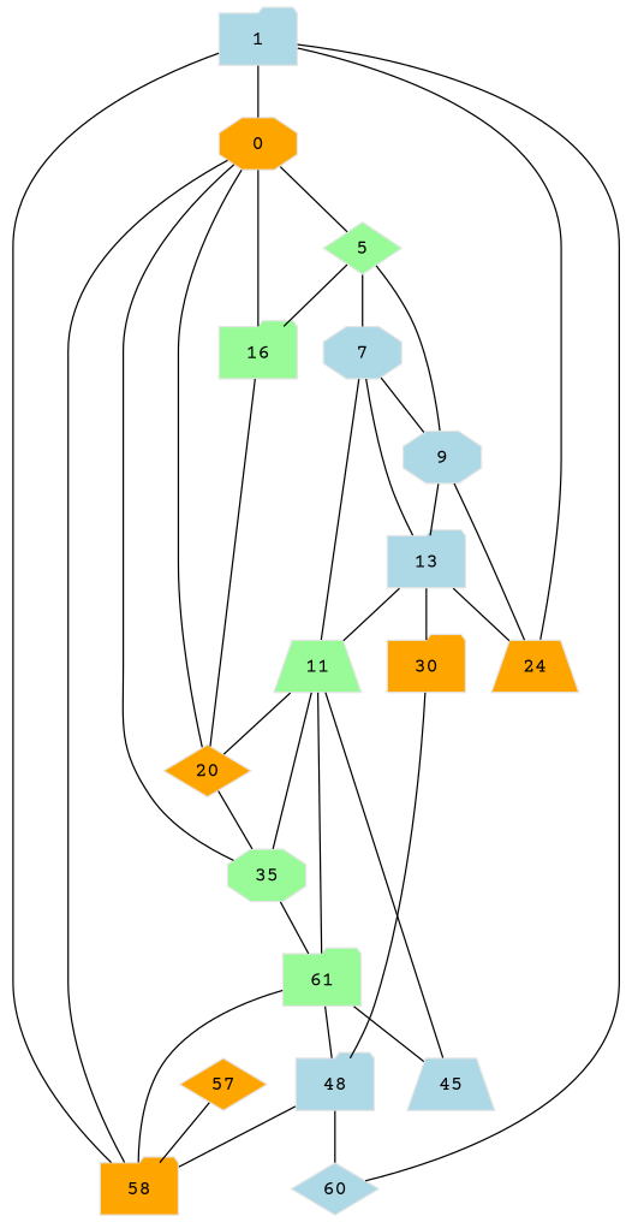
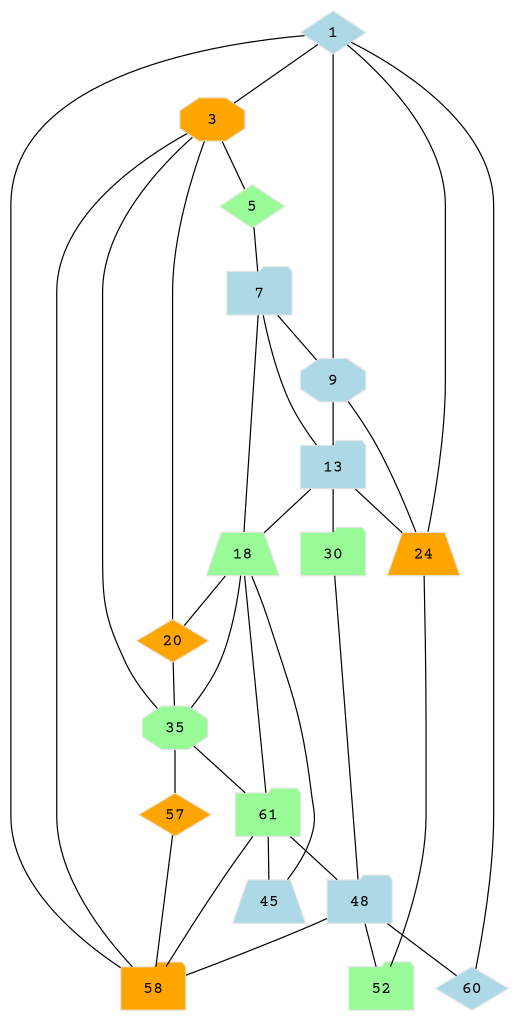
  graph {
    fontname="Courier Prime"
    node [color=gray90 fillcolor=lightblue fontname="Courier Prime" shape=folder style=filled]
    edge [fontname="Courier Prime"]
-   1 [super="+6+2"]
-   3 [fillcolor=orange shape=octagon super="+4+27+37" label=0]
+   1 [shape=diamond super="+6+2"]
+   3 [fillcolor=orange shape=octagon super="+4+27+37"]
    9 [shape=octagon super="+11+10"]
    24 [fillcolor=orange shape=trapezium super="+25+31"]
    58 [fillcolor=orange super="+61+59"]
    60 [shape=diamond]
    5 [fillcolor=palegreen shape=diamond super="+8"]
-   16 [fillcolor=palegreen super="+21"]
    20 [fillcolor=orange shape=diamond super="+34"]
    35 [fillcolor=palegreen shape=octagon super="+39+36"]
-   7 [shape=octagon super="+12"]
+   7 [super="+12"]
    13 [super="+14+22"]
-   18 [fillcolor=palegreen shape=trapezium super="+19+29" label=11]
+   18 [fillcolor=palegreen shape=trapezium super="+19+29"]
+   52 [fillcolor=palegreen]
    n15 [fillcolor=palegreen label=61 super="+42+46"]
    57 [fillcolor=orange shape=diamond]
-   30 [fillcolor=orange super="+44"]
+   30 [fillcolor=palegreen super="+44"]
    45 [shape=trapezium]
    48 [super="+49+55"]
    1 -- 3 [weight=2]
-   5 -- 9 [weight=2]
+   1 -- 9 [weight=2]
    1 -- 24
    1 -- 58
    1 -- 60
    3 -- 58
    3 -- 5
-   3 -- 16 [weight=2]
    3 -- 20
    3 -- 35
    9 -- 24
    9 -- 13 [weight=2]
-   5 -- 16
+   24 -- 52 [weight=2]
    5 -- 7
-   16 -- 20
    20 -- 35
    35 -- n15 [weight=2]
+   35 -- 57 [weight=2]
    7 -- 9
    7 -- 13
    7 -- 18
    13 -- 24 [weight=2]
    13 -- 18
    13 -- 30 [weight=2]
    18 -- 20
    18 -- 35
    18 -- n15 [weight=2]
    18 -- 45
    n15 -- 58
    n15 -- 45
    n15 -- 48
    57 -- 58
    30 -- 48
    48 -- 58
    48 -- 60 [weight=2]
+   48 -- 52
  }
